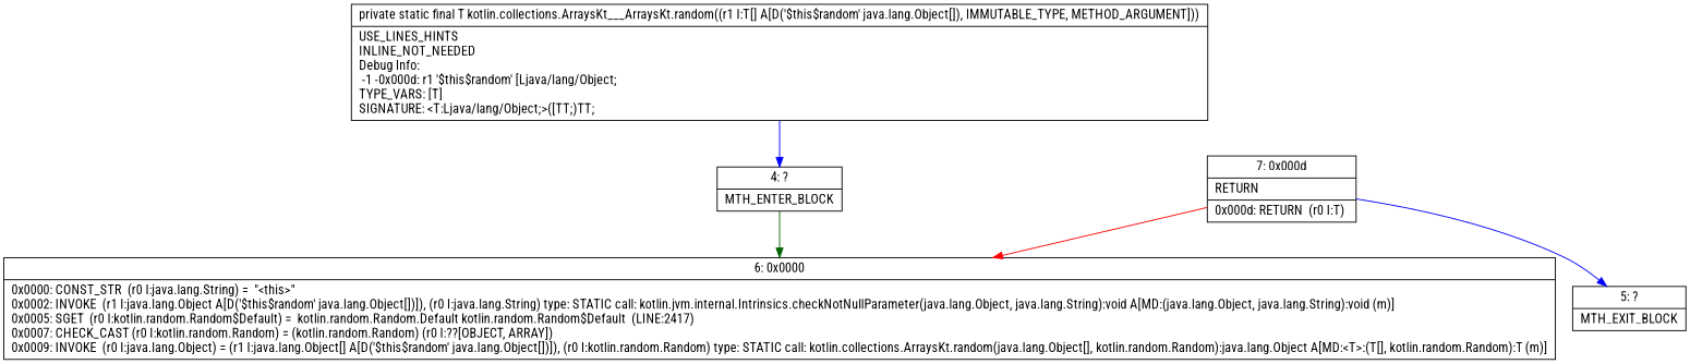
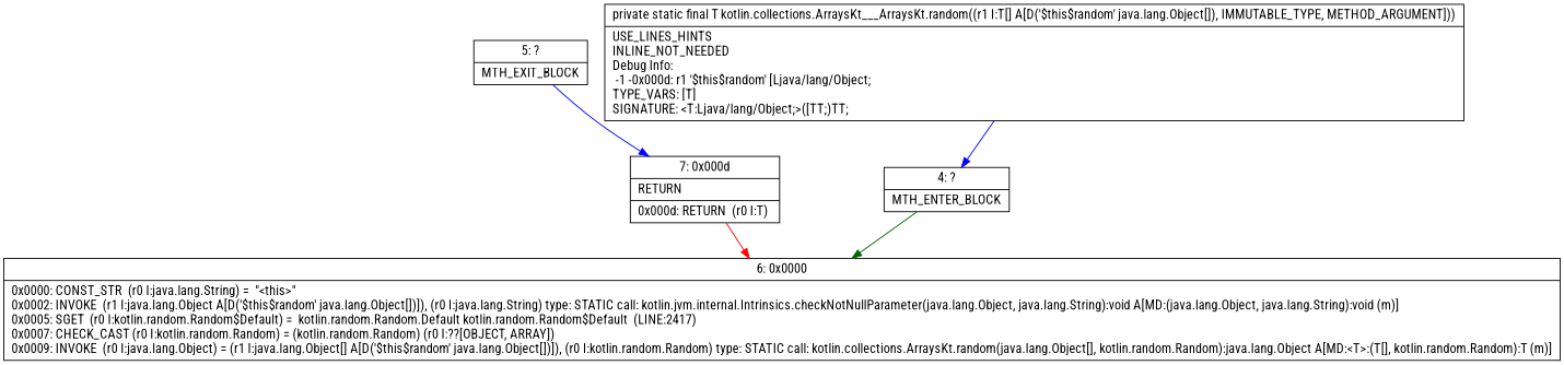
  digraph {
    fontname="Roboto Condensed"
    node [fontname="Roboto Condensed" shape=record]
    edge [color=blue fontname="Roboto Condensed"]
    n1 [label="{4\:\ ?|MTH_ENTER_BLOCK\l}"]
    n2 [label="{6\:\ 0x0000|0x0000: CONST_STR  (r0 I:java.lang.String) =  \"\<this\>\" \l0x0002: INVOKE  (r1 I:java.lang.Object A[D('$this$random' java.lang.Object[])]), (r0 I:java.lang.String) type: STATIC call: kotlin.jvm.internal.Intrinsics.checkNotNullParameter(java.lang.Object, java.lang.String):void A[MD:(java.lang.Object, java.lang.String):void (m)]\l0x0005: SGET  (r0 I:kotlin.random.Random$Default) =  kotlin.random.Random.Default kotlin.random.Random$Default  (LINE:2417)\l0x0007: CHECK_CAST (r0 I:kotlin.random.Random) = (kotlin.random.Random) (r0 I:??[OBJECT, ARRAY]) \l0x0009: INVOKE  (r0 I:java.lang.Object) = (r1 I:java.lang.Object[] A[D('$this$random' java.lang.Object[])]), (r0 I:kotlin.random.Random) type: STATIC call: kotlin.collections.ArraysKt.random(java.lang.Object[], kotlin.random.Random):java.lang.Object A[MD:\<T\>:(T[], kotlin.random.Random):T (m)]\l}"]
    n3 [label="{7\:\ 0x000d|RETURN\l|0x000d: RETURN  (r0 I:T) \l}"]
    n4 [label="{5\:\ ?|MTH_EXIT_BLOCK\l}"]
    n5 [label="{private static final T kotlin.collections.ArraysKt___ArraysKt.random((r1 I:T[] A[D('$this$random' java.lang.Object[]), IMMUTABLE_TYPE, METHOD_ARGUMENT]))  | USE_LINES_HINTS\lINLINE_NOT_NEEDED\lDebug Info:\l  \-1 \-0x000d: r1 '$this$random' [Ljava\/lang\/Object;\lTYPE_VARS: [T]\lSIGNATURE: \<T:Ljava\/lang\/Object;\>([TT;)TT;\l}"]
    n1 -> n2 [color=darkgreen]
    n3 -> n2 [color=red]
-   n3 -> n4
+   n4 -> n3
    n5 -> n1
  }
